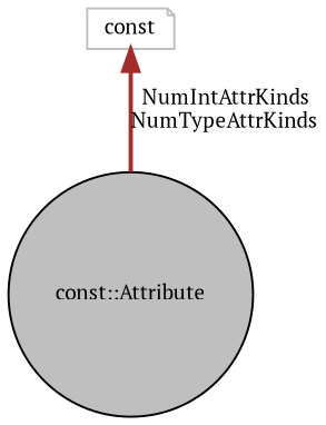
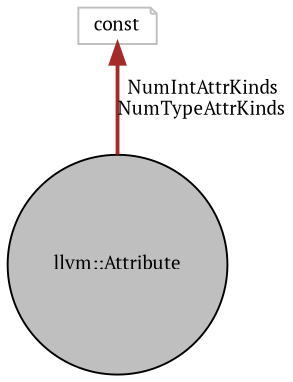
  digraph {
    fontname="PT Serif"
    node [fontname="PT Serif" fontsize=10]
-   n1 [color=black fillcolor=grey75 fontcolor=black height=0.2 label="const::Attribute" shape=circle style=filled width=0.4]
+   n1 [color=black fillcolor=grey75 fontcolor=black height=0.2 label="llvm::Attribute" shape=circle style=filled width=0.4]
    n2 [color=grey75 height=0.2 label=const shape=note width=0.4]
    n2 -> n1 [color=brown dir=back fontname="PT Serif" fontsize=10 label=" NumIntAttrKinds\nNumTypeAttrKinds" labelfontname=Helvetica labelfontsize=10 style=bold]
  }
